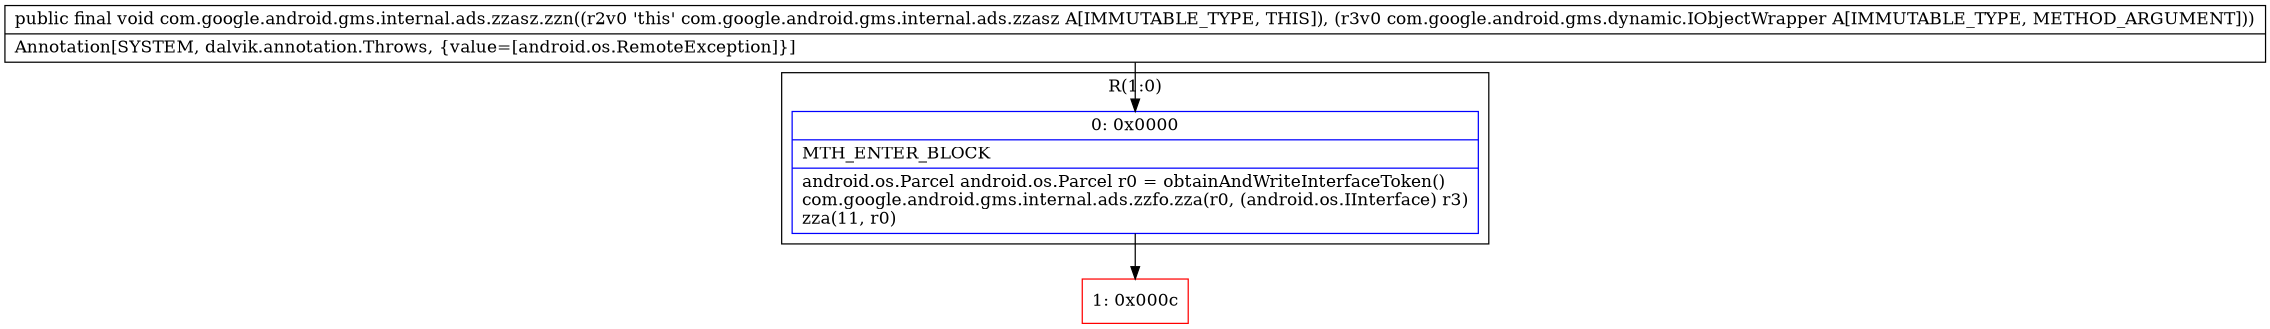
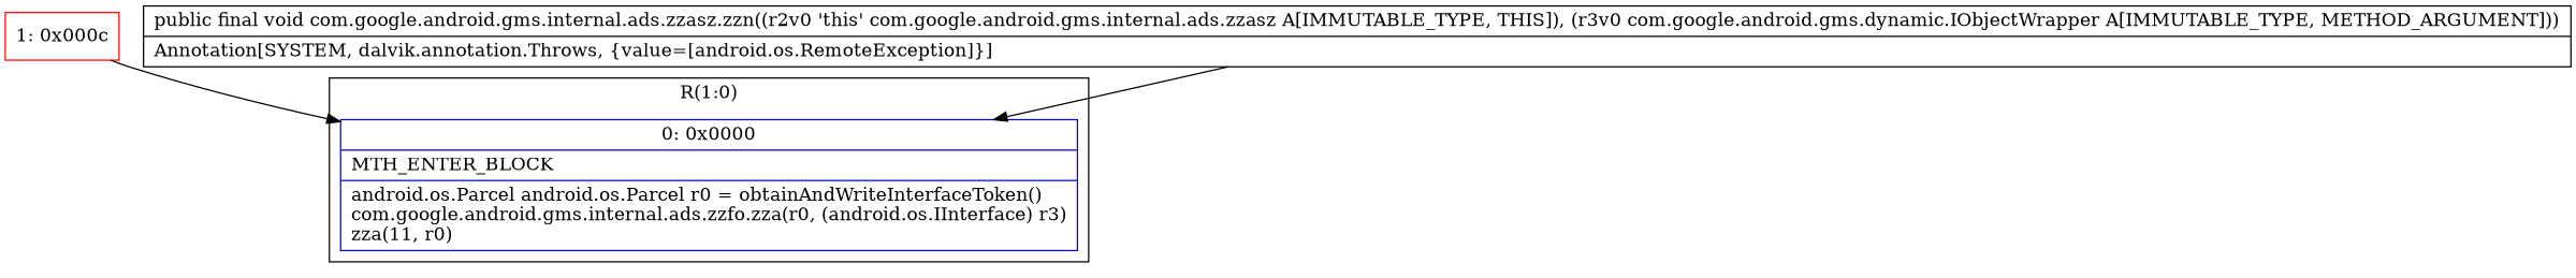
  digraph {
    node [shape=record]
    n1 [color=blue label="{0\:\ 0x0000|MTH_ENTER_BLOCK\l|android.os.Parcel android.os.Parcel r0 = obtainAndWriteInterfaceToken()\lcom.google.android.gms.internal.ads.zzfo.zza(r0, (android.os.IInterface) r3)\lzza(11, r0)\l}"]
    n2 [color=red label="{1\:\ 0x000c}"]
    n3 [label="{public final void com.google.android.gms.internal.ads.zzasz.zzn((r2v0 'this' com.google.android.gms.internal.ads.zzasz A[IMMUTABLE_TYPE, THIS]), (r3v0 com.google.android.gms.dynamic.IObjectWrapper A[IMMUTABLE_TYPE, METHOD_ARGUMENT]))  | Annotation[SYSTEM, dalvik.annotation.Throws, \{value=[android.os.RemoteException]\}]\l}"]
    subgraph cluster_1 {
      label="R(1:0)"
      n1
    }
-   n1 -> n2
+   n2 -> n1
    n3 -> n1
  }
